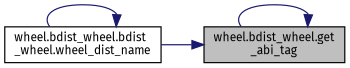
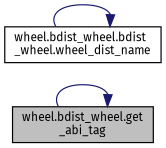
  digraph {
    rankdir=RL
    fontname="Fira Sans"
    node [color=black fontname="Fira Sans" fontsize=10 shape=record style=filled]
    edge [color=midnightblue dir=back fontname="Fira Sans" fontsize=10 labelfontname=Helvetica labelfontsize=10 style=solid]
    n1 [fillcolor=grey75 fontcolor=black height=0.2 label="wheel.bdist_wheel.get\l_abi_tag" width=0.4]
    n2 [fillcolor=white height=0.2 label="wheel.bdist_wheel.bdist\l_wheel.wheel_dist_name" width=0.4]
    n1 -> n1
-   n1 -> n2
    n2 -> n2
  }
